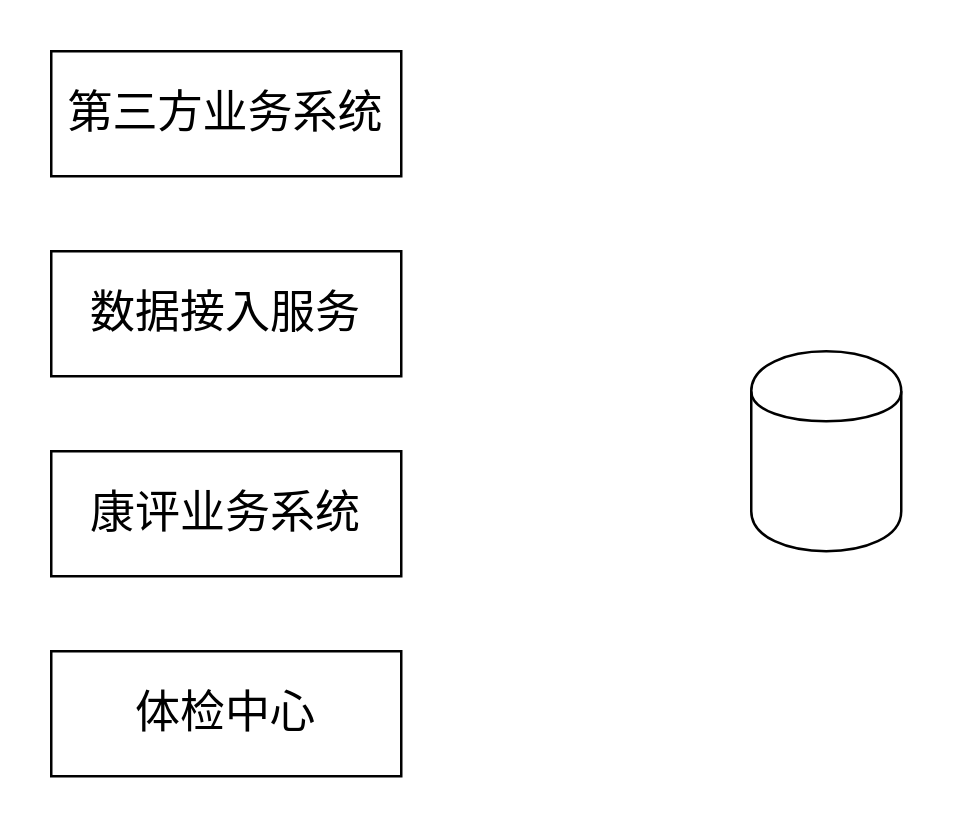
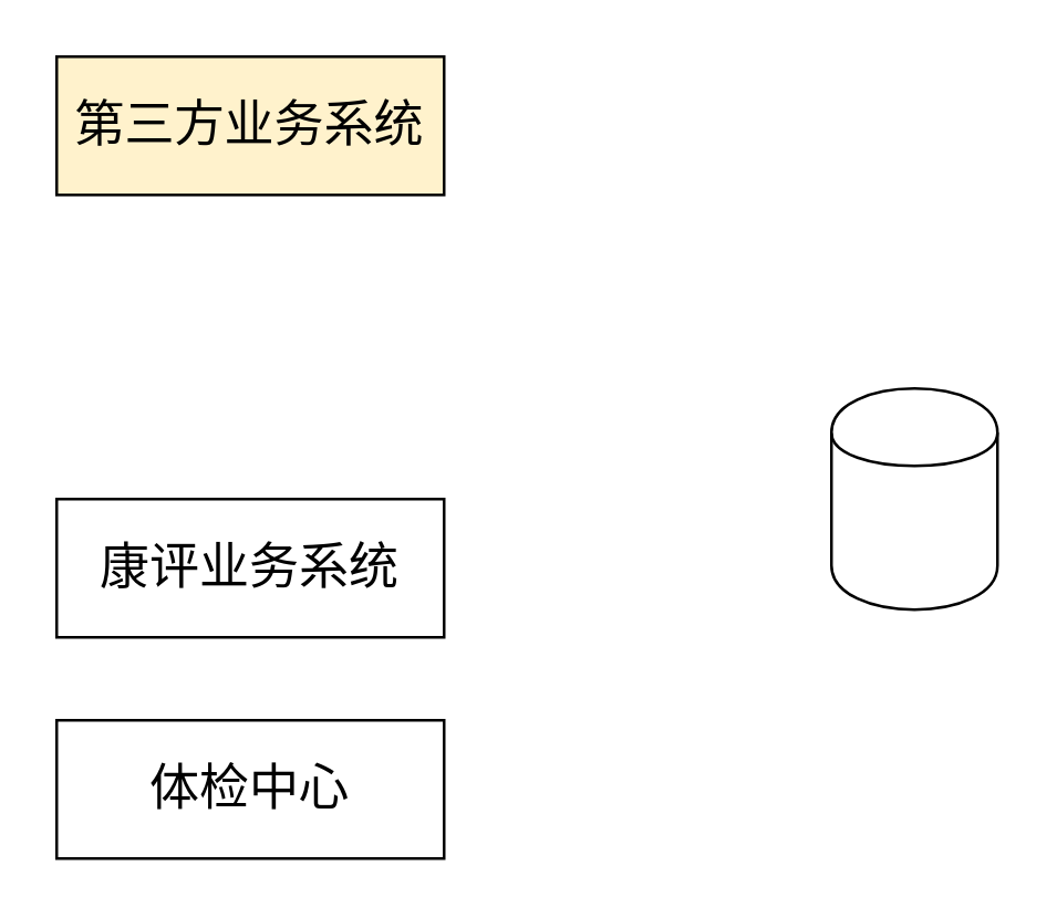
  <mxCell id="0" />
  <mxCell id="1" parent="0" />
- <mxCell id="2" value="第三方业务系统" style="rounded=0;whiteSpace=wrap;html=1;fontSize=18;" vertex="1" parent="1"><mxGeometry x="20" y="20" width="140" height="50" as="geometry" /></mxCell>
- <mxCell id="3" value="数据接入服务" style="rounded=0;whiteSpace=wrap;html=1;fontSize=18;" vertex="1" parent="1"><mxGeometry x="20" y="100" width="140" height="50" as="geometry" /></mxCell>
+ <mxCell id="2" value="第三方业务系统" style="rounded=0;whiteSpace=wrap;html=1;fontSize=18;fillColor=#fff2cc;" vertex="1" parent="1"><mxGeometry x="20" y="20" width="140" height="50" as="geometry" /></mxCell>
  <mxCell id="4" value="体检中心" style="rounded=0;whiteSpace=wrap;html=1;fontSize=18;" vertex="1" parent="1"><mxGeometry x="20" y="260" width="140" height="50" as="geometry" /></mxCell>
  <mxCell id="5" value="康评业务系统" style="rounded=0;whiteSpace=wrap;html=1;fontSize=18;" vertex="1" parent="1"><mxGeometry x="20" y="180" width="140" height="50" as="geometry" /></mxCell>
  <mxCell id="6" value="" style="shape=cylinder;whiteSpace=wrap;html=1;boundedLbl=1;backgroundOutline=1;fontSize=18;" vertex="1" parent="1"><mxGeometry x="300" y="140" width="60" height="80" as="geometry" /></mxCell>
